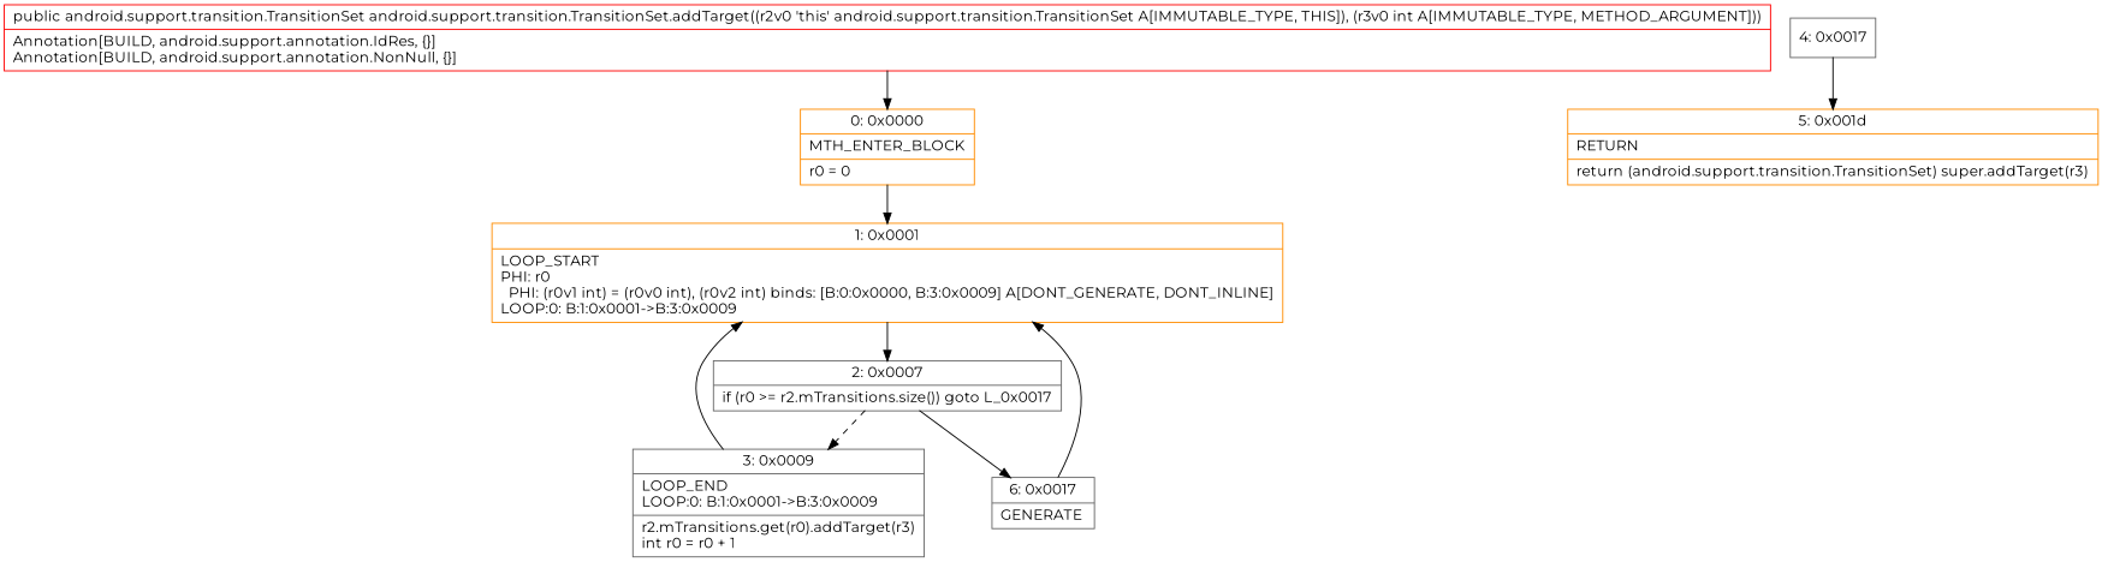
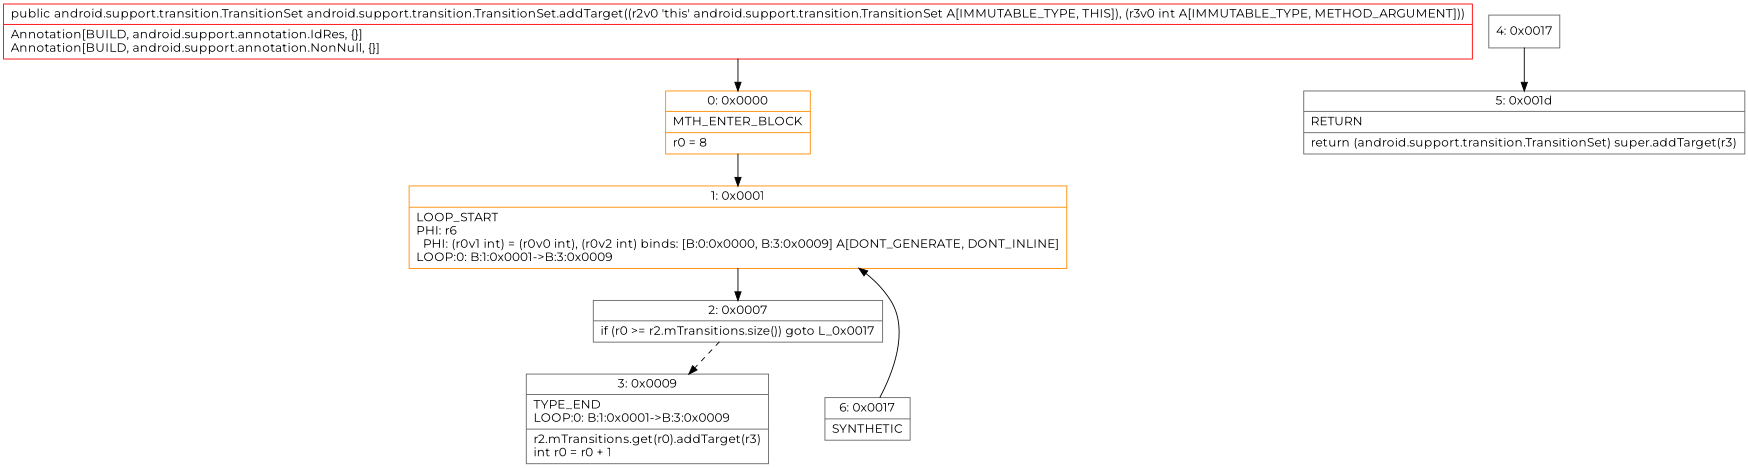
  digraph {
    fontname=Montserrat
    node [color=gray40 fontname=Montserrat shape=record]
    edge [fontname=Montserrat]
-   n1 [color=darkorange label="{0\:\ 0x0000|MTH_ENTER_BLOCK\l|r0 = 0\l}"]
-   n2 [color=darkorange label="{1\:\ 0x0001|LOOP_START\lPHI: r0 \l  PHI: (r0v1 int) = (r0v0 int), (r0v2 int) binds: [B:0:0x0000, B:3:0x0009] A[DONT_GENERATE, DONT_INLINE]\lLOOP:0: B:1:0x0001\-\>B:3:0x0009\l}"]
+   n1 [color=darkorange label="{0\:\ 0x0000|MTH_ENTER_BLOCK\l|r0 = 8\l}"]
+   n2 [color=darkorange label="{1\:\ 0x0001|LOOP_START\lPHI: r6 \l  PHI: (r0v1 int) = (r0v0 int), (r0v2 int) binds: [B:0:0x0000, B:3:0x0009] A[DONT_GENERATE, DONT_INLINE]\lLOOP:0: B:1:0x0001\-\>B:3:0x0009\l}"]
    n3 [label="{2\:\ 0x0007|if (r0 \>= r2.mTransitions.size()) goto L_0x0017\l}"]
-   n4 [label="{3\:\ 0x0009|LOOP_END\lLOOP:0: B:1:0x0001\-\>B:3:0x0009\l|r2.mTransitions.get(r0).addTarget(r3)\lint r0 = r0 + 1\l}"]
-   n5 [label="{6\:\ 0x0017|GENERATE\l}"]
+   n4 [label="{3\:\ 0x0009|TYPE_END\lLOOP:0: B:1:0x0001\-\>B:3:0x0009\l|r2.mTransitions.get(r0).addTarget(r3)\lint r0 = r0 + 1\l}"]
+   n5 [label="{6\:\ 0x0017|SYNTHETIC\l}"]
    n6 [label="{4\:\ 0x0017}"]
-   n7 [color=darkorange label="{5\:\ 0x001d|RETURN\l|return (android.support.transition.TransitionSet) super.addTarget(r3)\l}"]
+   n7 [label="{5\:\ 0x001d|RETURN\l|return (android.support.transition.TransitionSet) super.addTarget(r3)\l}"]
    n8 [color=red label="{public android.support.transition.TransitionSet android.support.transition.TransitionSet.addTarget((r2v0 'this' android.support.transition.TransitionSet A[IMMUTABLE_TYPE, THIS]), (r3v0 int A[IMMUTABLE_TYPE, METHOD_ARGUMENT]))  | Annotation[BUILD, android.support.annotation.IdRes, \{\}]\lAnnotation[BUILD, android.support.annotation.NonNull, \{\}]\l}"]
    n1 -> n2
    n2 -> n3
    n3 -> n4 [style=dashed]
-   n3 -> n5
-   n4 -> n2
    n5 -> n2
    n6 -> n7
    n8 -> n1
  }
